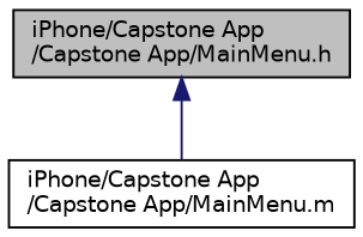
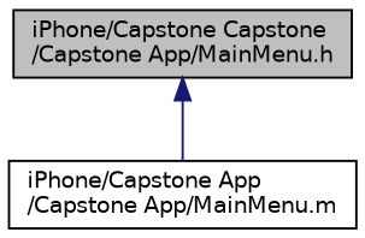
  digraph {
    node [color=black fontname=Helvetica fontsize=10 shape=record style=filled]
-   n1 [fillcolor=grey75 fontcolor=black height=0.2 label="iPhone/Capstone App\l/Capstone App/MainMenu.h" width=0.4]
+   n1 [fillcolor=grey75 fontcolor=black height=0.2 label="iPhone/Capstone Capstone\l/Capstone App/MainMenu.h" width=0.4]
    n2 [fillcolor=white height=0.2 label="iPhone/Capstone App\l/Capstone App/MainMenu.m" width=0.4]
    n1 -> n2 [color=midnightblue dir=back fontname=Helvetica fontsize=10 labelfontname=Helvetica labelfontsize=10 style=solid]
  }
